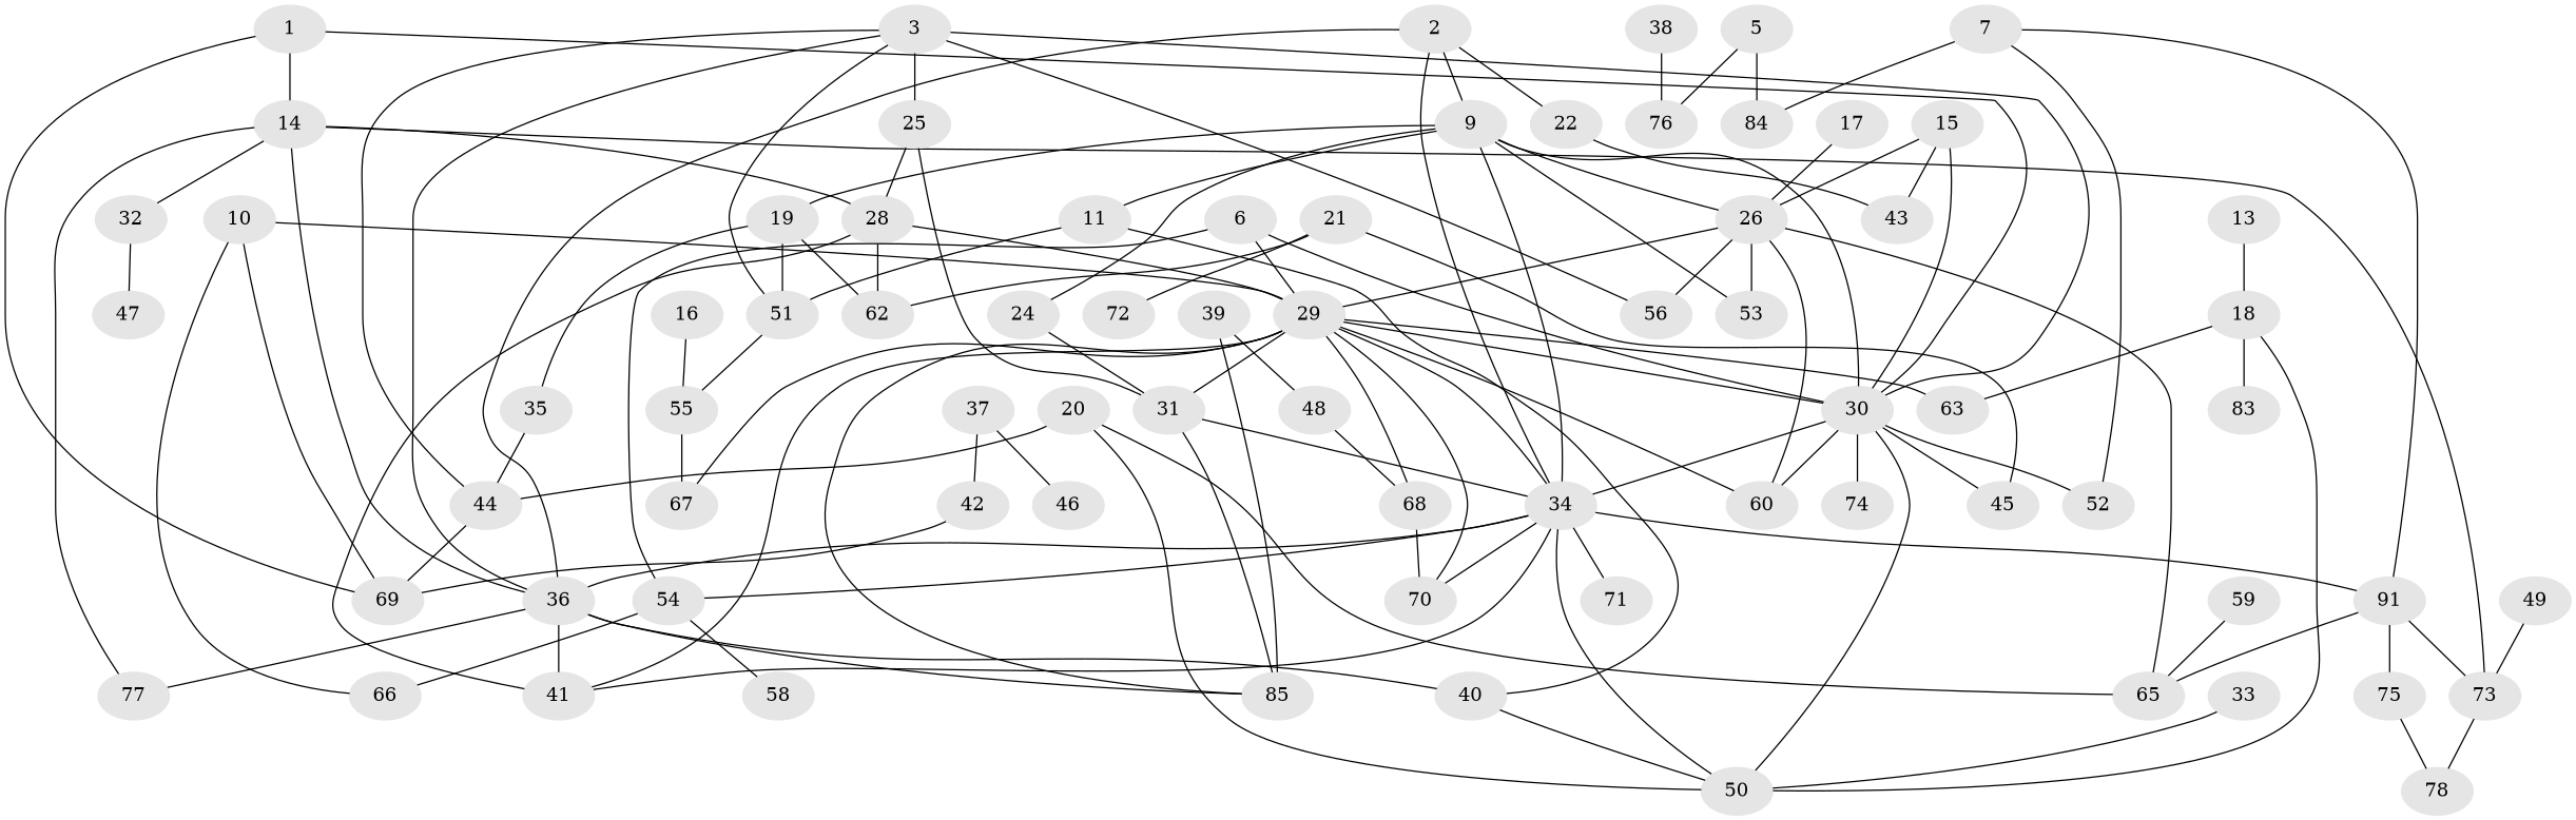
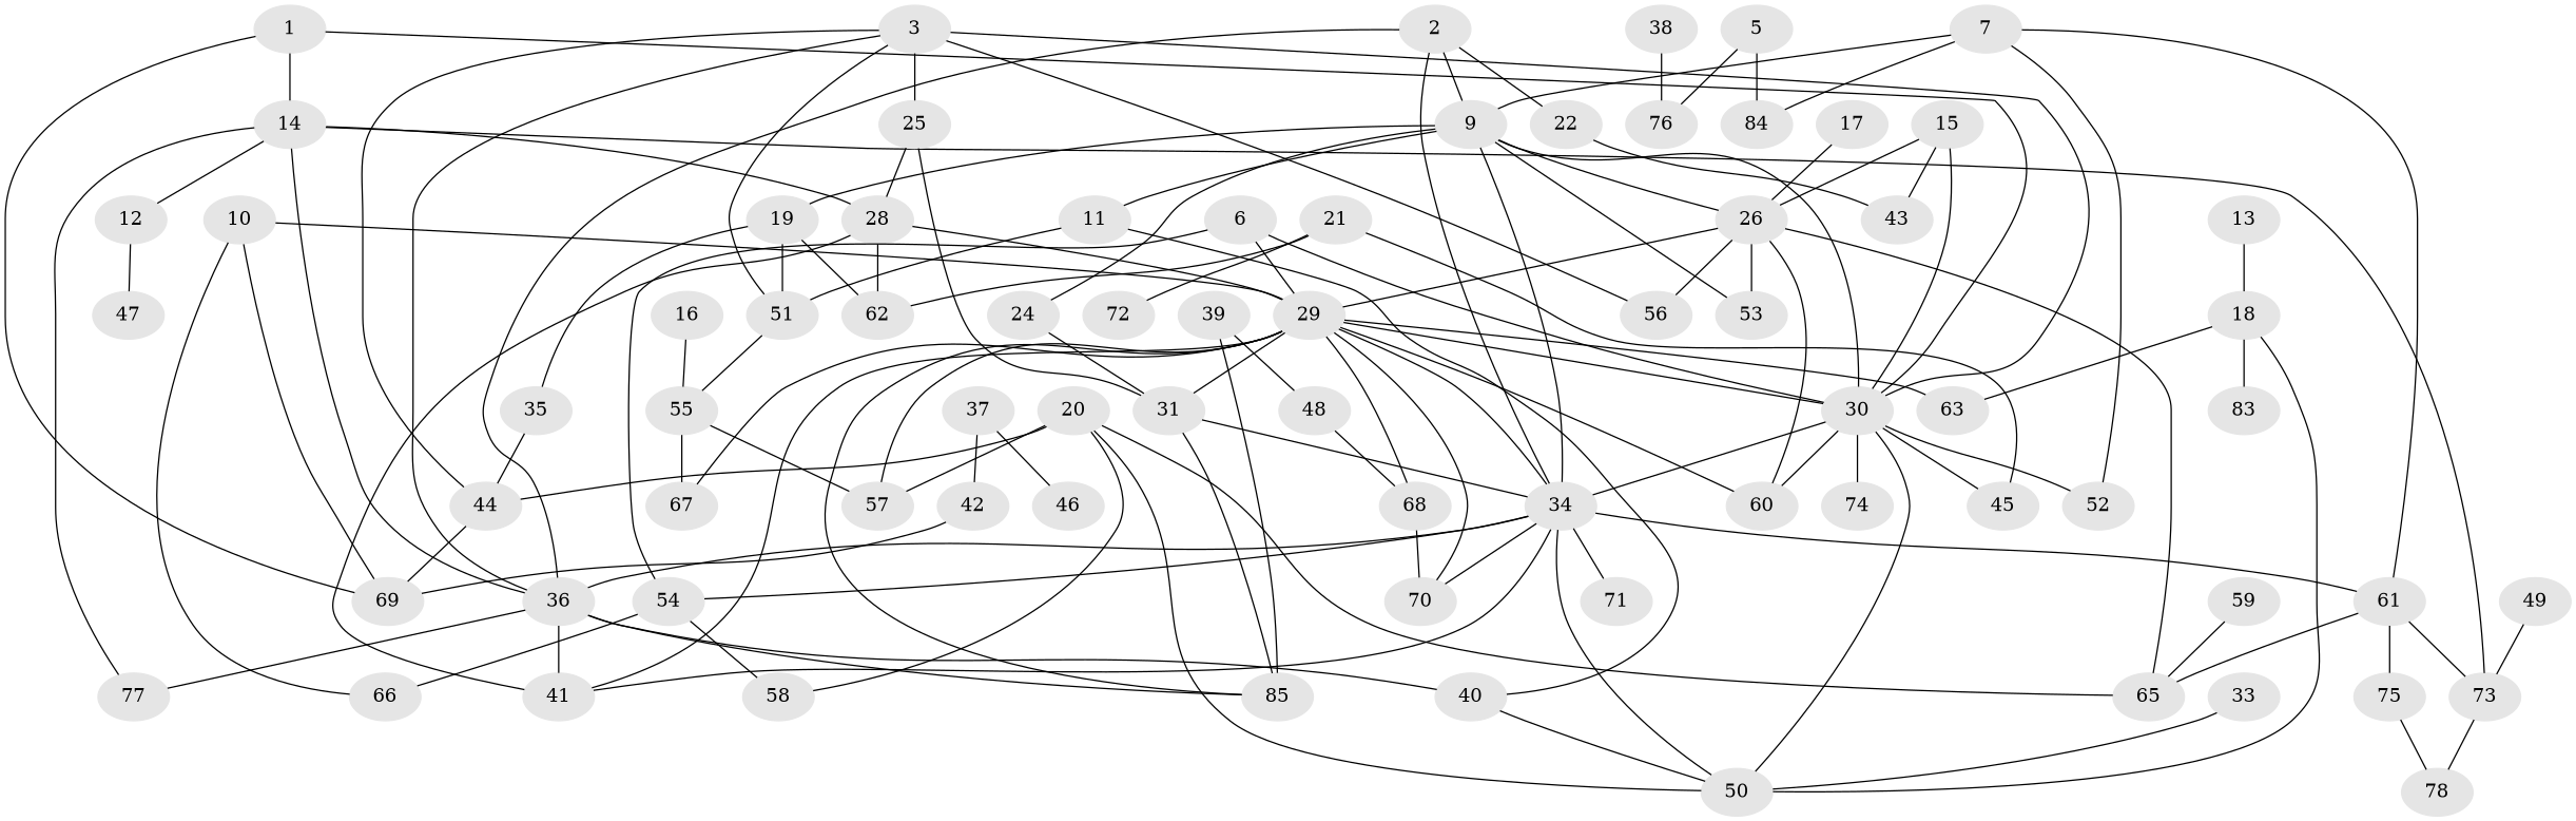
  graph {
    node [color=gray90 style=filled]
    edge [weight=1.0]
    1
    14
    30
    69
    36
    28
-   32
+   32 [label=12]
    73
    77
    34
    52
    50
    45
    60
    74
    2
    9
    22
    11
    19
    24
    26
    53
    43
    54
-   61 [label=91]
+   61
    41
    70
    71
    40
    n31 [label=85]
    3
    25
    44
    51
    56
    31
    55
    5
    76
    84
    6
    29
    63
+   57
    67
    68
    66
    58
    7
    65
    75
    35
    62
    10
    13
    18
    83
    47
    78
    15
    16
    17
    20
    21
    72
    33
    37
    42
    46
    38
    39
    48
    49
    59
    1 -- 14
    1 -- 30
    1 -- 69
    14 -- 36
    14 -- 28
    14 -- 32
    14 -- 73
    14 -- 77
    30 -- 34
    30 -- 52
    30 -- 50
    30 -- 45
    30 -- 60
    30 -- 74 [weight=2.0]
    36 -- 77
    36 -- 41
    36 -- 40
    36 -- n31
    28 -- 41 [weight=2.0]
    28 -- 29 [weight=2.0]
    28 -- 62
    32 -- 47
    73 -- 78
    34 -- 36
    34 -- 50
    34 -- 54
    34 -- 61
    34 -- 41
    34 -- 70
    34 -- 71
    2 -- 36
    2 -- 34
    2 -- 9
    2 -- 22
    9 -- 30
    9 -- 34
    9 -- 11
    9 -- 19
    9 -- 24
    9 -- 26
    9 -- 53
    22 -- 43
    11 -- 40
    11 -- 51
    19 -- 51
    19 -- 35
    19 -- 62
    24 -- 31
    26 -- 60
    26 -- 53
    26 -- 56
    26 -- 29
    26 -- 65
    54 -- 66
    54 -- 58
    61 -- 73
    61 -- 65
    61 -- 75
    40 -- 50
    3 -- 30
    3 -- 36
    3 -- 25
    3 -- 44
    3 -- 51
    3 -- 56 [weight=2.0]
    25 -- 28
    25 -- 31
    44 -- 69
    51 -- 55
    31 -- 34
    31 -- n31
+   55 -- 57
    55 -- 67
    5 -- 76
    5 -- 84
    6 -- 30
    6 -- 54
    6 -- 29
    29 -- 30
    29 -- 34
    29 -- 60
    29 -- 41
    29 -- 70
    29 -- n31
    29 -- 31 [weight=2.0]
    29 -- 63
+   29 -- 57
    29 -- 67
    29 -- 68
    68 -- 70
    7 -- 52
+   7 -- 9
    7 -- 61
    7 -- 84
    75 -- 78
    35 -- 44
    10 -- 69
    10 -- 29
    10 -- 66
    13 -- 18
    18 -- 50
    18 -- 63
    18 -- 83
    15 -- 30
    15 -- 26
    15 -- 43
    16 -- 55
    17 -- 26
    20 -- 50
    20 -- 44
+   20 -- 57 [weight=2.0]
+   20 -- 58
    20 -- 65
    21 -- 45
    21 -- 62
    21 -- 72
    33 -- 50
    37 -- 42
    37 -- 46
    42 -- 69
    38 -- 76
    39 -- n31
    39 -- 48
    48 -- 68
    49 -- 73
    59 -- 65
  }
